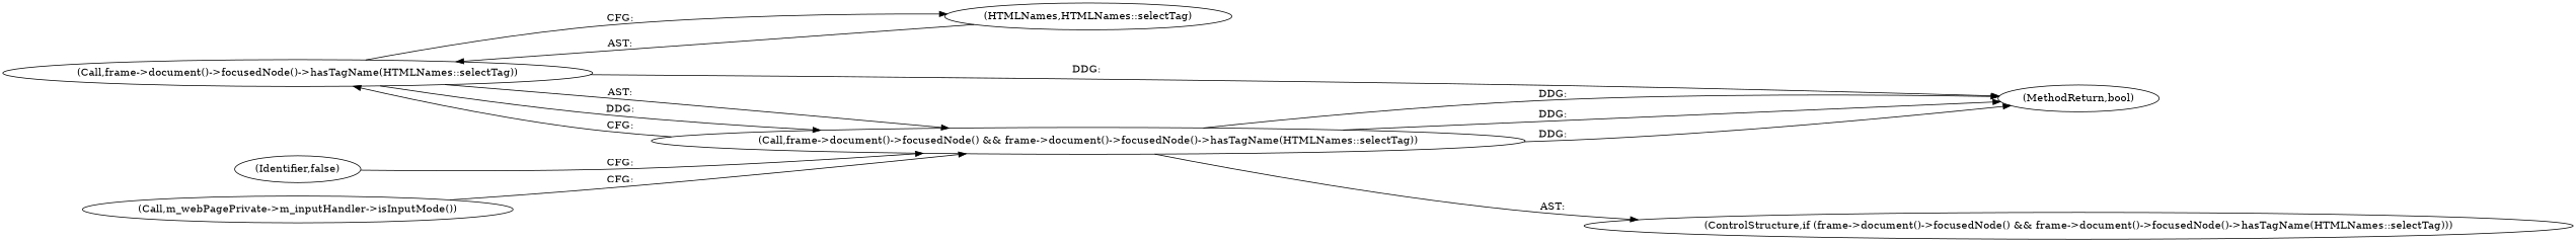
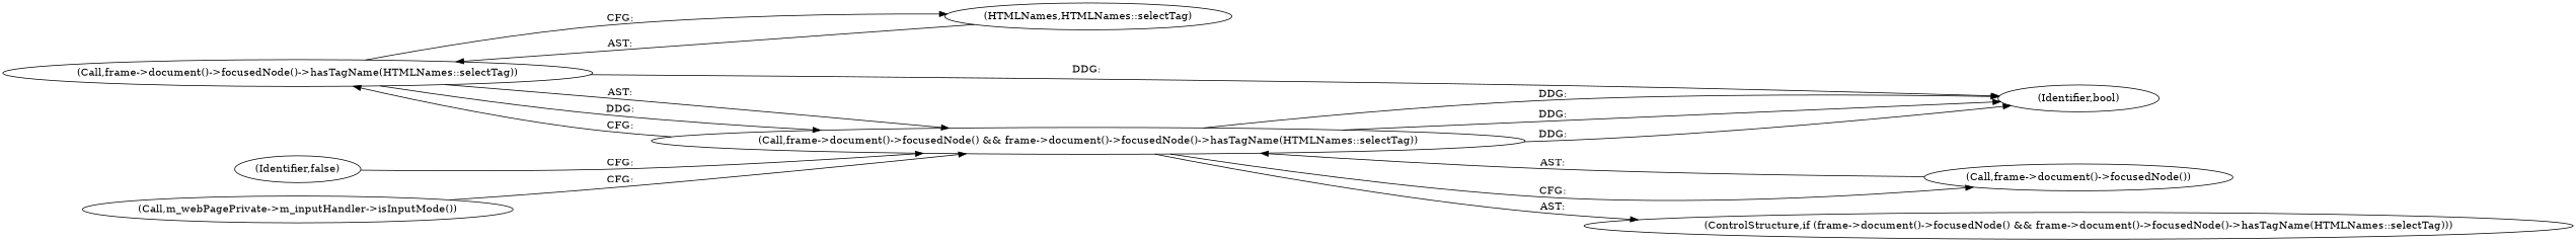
  digraph {
    rankdir=LR
    n1 [label="(Call,frame->document()->focusedNode()->hasTagName(HTMLNames::selectTag))"]
    n2 [label="(Call,frame->document()->focusedNode() && frame->document()->focusedNode()->hasTagName(HTMLNames::selectTag))"]
-   n3 [label="(MethodReturn,bool)"]
+   n3 [label="(Identifier,bool)"]
    n4 [label="(HTMLNames,HTMLNames::selectTag)"]
    n5 [label="(ControlStructure,if (frame->document()->focusedNode() && frame->document()->focusedNode()->hasTagName(HTMLNames::selectTag)))"]
+   n6 [label="(Call,frame->document()->focusedNode())"]
    n7 [label="(Call,m_webPagePrivate->m_inputHandler->isInputMode())"]
    n8 [label="(Identifier,false)"]
    n1 -> n2 [label="AST: "]
    n1 -> n2 [label="DDG: "]
    n1 -> n3 [label="DDG: "]
    n1 -> n4 [label="CFG: "]
    n2 -> n1 [label="CFG: "]
    n2 -> n3 [label="DDG: "]
    n2 -> n3 [label="DDG: "]
    n2 -> n3 [label="DDG: "]
    n2 -> n5 [label="AST: "]
+   n2 -> n6 [label="CFG: "]
    n4 -> n1 [label="AST: "]
+   n6 -> n2 [label="AST: "]
    n7 -> n2 [label="CFG: "]
    n8 -> n2 [label="CFG: "]
  }
